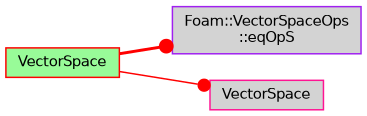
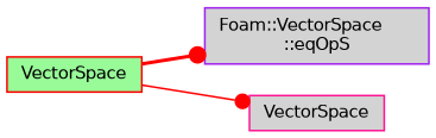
  digraph {
    rankdir=LR
    node [fillcolor=lightgrey fontname=Helvetica fontsize=10 shape=record style=filled]
    edge [color=red fontname=Helvetica fontsize=10 labelfontname=Helvetica labelfontsize=10 arrowhead=dot]
    n1 [color=red fillcolor=palegreen fontcolor=black height=0.2 label=VectorSpace width=0.4]
-   n2 [color=purple height=0.2 label="Foam::VectorSpaceOps\l::eqOpS" width=0.4]
+   n2 [color=purple height=0.2 label="Foam::VectorSpace\l::eqOpS" width=0.4]
    n3 [color=deeppink height=0.2 label=VectorSpace width=0.4]
    n1 -> n2 [style=bold]
    n1 -> n3 [style=solid]
  }
